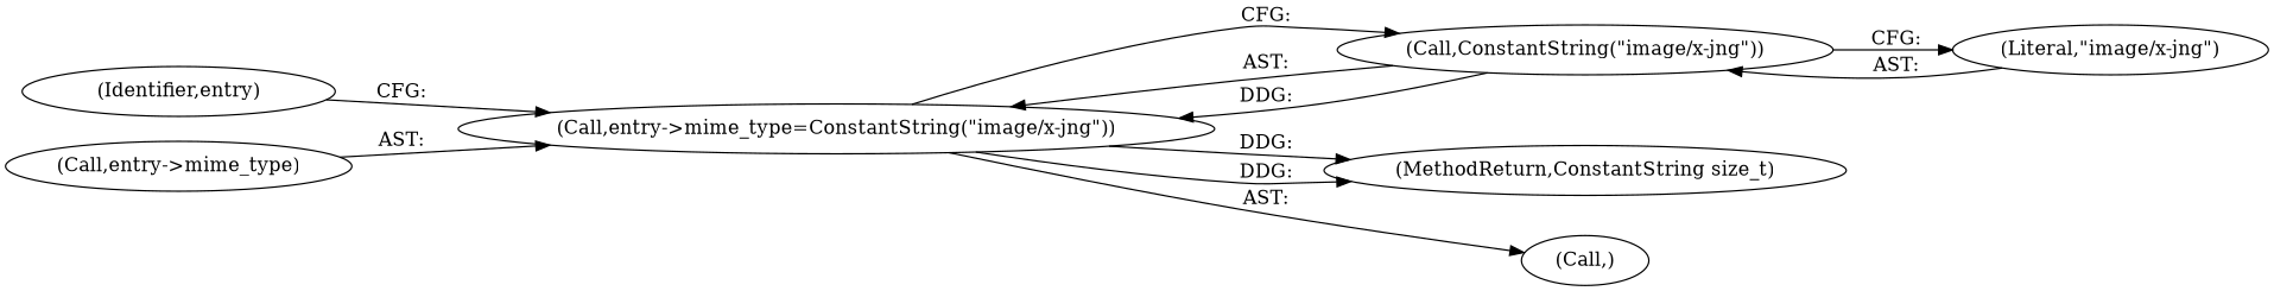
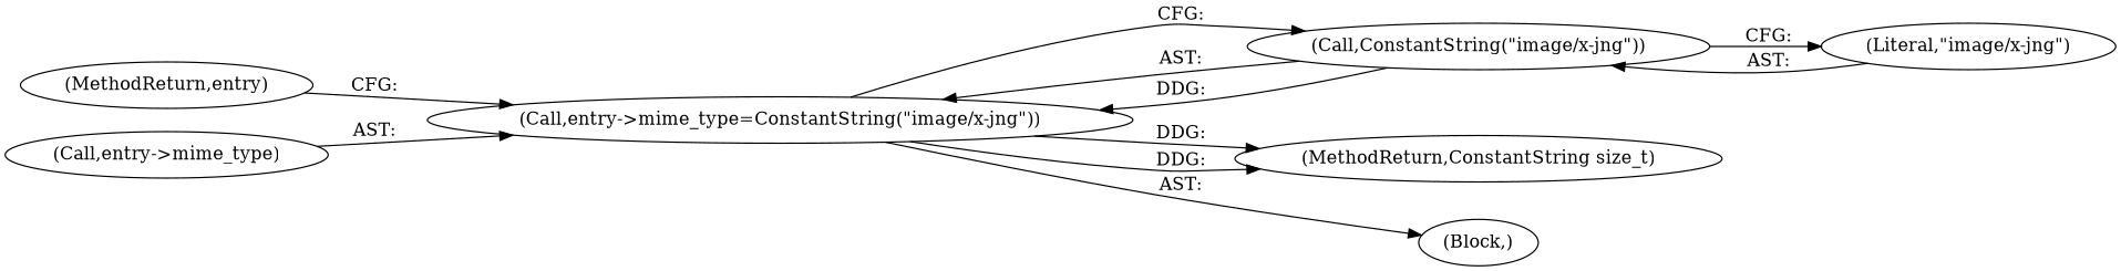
  digraph {
    rankdir=LR
    n1 [label="(Call,entry->mime_type=ConstantString(\"image/x-jng\"))"]
    n2 [label="(Call,ConstantString(\"image/x-jng\"))"]
    n3 [label="(MethodReturn,ConstantString size_t)"]
-   n4 [label="(Call,)"]
+   n4 [label="(Block,)"]
    n5 [label="(Literal,\"image/x-jng\")"]
-   n6 [label="(Identifier,entry)"]
+   n6 [label="(MethodReturn,entry)"]
    n7 [label="(Call,entry->mime_type)"]
    n1 -> n2 [label="CFG: "]
    n1 -> n3 [label="DDG: "]
    n1 -> n3 [label="DDG: "]
    n1 -> n4 [label="AST: "]
    n2 -> n1 [label="AST: "]
    n2 -> n1 [label="DDG: "]
    n2 -> n5 [label="CFG: "]
    n5 -> n2 [label="AST: "]
    n6 -> n1 [label="CFG: "]
    n7 -> n1 [label="AST: "]
  }
